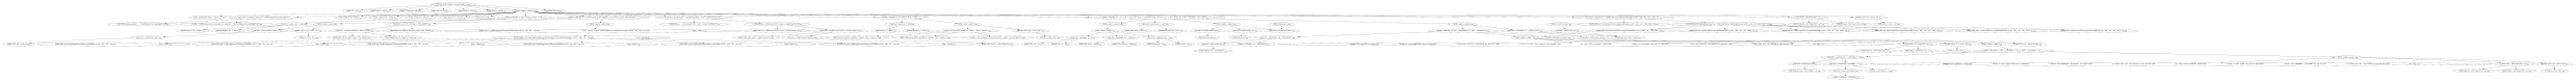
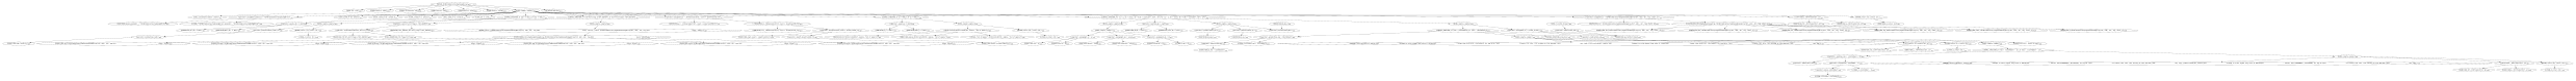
  digraph {
    fontname="JetBrains Mono"
    node [fontname="JetBrains Mono"]
    edge [fontname="JetBrains Mono"]
    n1 [label=<(METHOD,TIFFWriteDirectoryTagSlong8Array)<SUB>1611</SUB>>]
    n2 [label=<(PARAM,TIFF *tif)<SUB>1611</SUB>>]
    n3 [label=<(PARAM,uint32_t *ndir)<SUB>1611</SUB>>]
    n4 [label=<(PARAM,TIFFDirEntry *dir)<SUB>1612</SUB>>]
    n5 [label=<(PARAM,uint16_t tag)<SUB>1612</SUB>>]
    n6 [label=<(PARAM,uint32_t count)<SUB>1613</SUB>>]
    n7 [label=<(PARAM,int64_t *value)<SUB>1613</SUB>>]
    n8 [label=<(BLOCK,&lt;empty&gt;,&lt;empty&gt;)<SUB>1614</SUB>>]
    n9 [label=<(METHOD_RETURN,int)<SUB>1611</SUB>>]
    n10 [label=<(LOCAL,constchar[] module: char[])<SUB>1615</SUB>>]
    n11 [label=<(&lt;operator&gt;.assignment,module[] = &quot;TIFFWriteDirectoryTagSlong8Array&quot;)<SUB>1615</SUB>>]
    n12 [label=<(LOCAL,int64_t* ma: int64_t)<SUB>1616</SUB>>]
    n13 [label=<(LOCAL,uint32_t mb: uint32_t)<SUB>1617</SUB>>]
    n14 [label=<(LOCAL,int32_t* p: int32_t)<SUB>1618</SUB>>]
    n15 [label=<(LOCAL,int32_t* q: int32_t)<SUB>1619</SUB>>]
    n16 [label=<(LOCAL,int o: int)<SUB>1620</SUB>>]
    n17 [label=<(CONTROL_STRUCTURE,if (dir == NULL),if (dir == NULL))<SUB>1623</SUB>>]
    n18 [label=<(CONTROL_STRUCTURE,if (tif-&gt;tif_flags &amp; TIFF_BIGTIFF),if (tif-&gt;tif_flags &amp; TIFF_BIGTIFF))<SUB>1629</SUB>>]
    n19 [label=<(&lt;operator&gt;.assignment,p = _TIFFmallocExt(tif, count * sizeof(uint32_t)))<SUB>1637</SUB>>]
    n20 [label=<(CONTROL_STRUCTURE,if (p == NULL),if (p == NULL))<SUB>1638</SUB>>]
    n21 [label=<(CONTROL_STRUCTURE,for (q = p, ma = value, mb = 0;mb &lt; count;ma++, mb++, q++),for (q = p, ma = value, mb = 0;mb &lt; count;ma++, mb++, q++))<SUB>1644</SUB>>]
    n22 [label=<(&lt;operator&gt;.assignment,o = TIFFWriteDirectoryTagCheckedSlongArray(tif, ndir, dir, tag, count, p))<SUB>1669</SUB>>]
    n23 [label=<(_TIFFfreeExt,_TIFFfreeExt(tif, p))<SUB>1670</SUB>>]
    n24 [label=<(RETURN,return (o);,return (o);)<SUB>1672</SUB>>]
    n25 [label=<(IDENTIFIER,module,module[] = &quot;TIFFWriteDirectoryTagSlong8Array&quot;)<SUB>1615</SUB>>]
    n26 [label=<(LITERAL,&quot;TIFFWriteDirectoryTagSlong8Array&quot;,module[] = &quot;TIFFWriteDirectoryTagSlong8Array&quot;)<SUB>1615</SUB>>]
    n27 [label=<(&lt;operator&gt;.equals,dir == NULL)<SUB>1623</SUB>>]
    n28 [label=<(BLOCK,&lt;empty&gt;,&lt;empty&gt;)<SUB>1624</SUB>>]
    n29 [label=<(&lt;operator&gt;.and,tif-&gt;tif_flags &amp; TIFF_BIGTIFF)<SUB>1629</SUB>>]
    n30 [label=<(BLOCK,&lt;empty&gt;,&lt;empty&gt;)<SUB>1630</SUB>>]
    n31 [label=<(IDENTIFIER,p,p = _TIFFmallocExt(tif, count * sizeof(uint32_t)))<SUB>1637</SUB>>]
    n32 [label=<(_TIFFmallocExt,_TIFFmallocExt(tif, count * sizeof(uint32_t)))<SUB>1637</SUB>>]
    n33 [label=<(&lt;operator&gt;.equals,p == NULL)<SUB>1638</SUB>>]
    n34 [label=<(BLOCK,&lt;empty&gt;,&lt;empty&gt;)<SUB>1639</SUB>>]
    n35 [label=<(BLOCK,&lt;empty&gt;,&lt;empty&gt;)<SUB>1644</SUB>>]
    n36 [label=<(&lt;operator&gt;.lessThan,mb &lt; count)<SUB>1644</SUB>>]
    n37 [label=<(BLOCK,&lt;empty&gt;,&lt;empty&gt;)<SUB>1644</SUB>>]
    n38 [label=<(BLOCK,&lt;empty&gt;,&lt;empty&gt;)<SUB>1645</SUB>>]
    n39 [label=<(IDENTIFIER,o,o = TIFFWriteDirectoryTagCheckedSlongArray(tif, ndir, dir, tag, count, p))<SUB>1669</SUB>>]
    n40 [label=<(TIFFWriteDirectoryTagCheckedSlongArray,TIFFWriteDirectoryTagCheckedSlongArray(tif, ndir, dir, tag, count, p))<SUB>1669</SUB>>]
    n41 [label=<(IDENTIFIER,tif,_TIFFfreeExt(tif, p))<SUB>1670</SUB>>]
    n42 [label=<(IDENTIFIER,p,_TIFFfreeExt(tif, p))<SUB>1670</SUB>>]
    n43 [label=<(IDENTIFIER,o,return (o);)<SUB>1672</SUB>>]
    n44 [label=<(IDENTIFIER,dir,dir == NULL)<SUB>1623</SUB>>]
    n45 [label=<(IDENTIFIER,NULL,dir == NULL)<SUB>1623</SUB>>]
    n46 [label=<(&lt;operator&gt;.postIncrement,(*ndir)++)<SUB>1625</SUB>>]
    n47 [label=<(RETURN,return (1);,return (1);)<SUB>1626</SUB>>]
    n48 [label=<(&lt;operator&gt;.indirection,*ndir)<SUB>1625</SUB>>]
    n49 [label=<(LITERAL,1,return (1);)<SUB>1626</SUB>>]
    n50 [label=<(IDENTIFIER,ndir,(*ndir)++)<SUB>1625</SUB>>]
    n51 [label=<(&lt;operator&gt;.indirectFieldAccess,tif-&gt;tif_flags)<SUB>1629</SUB>>]
    n52 [label=<(IDENTIFIER,TIFF_BIGTIFF,tif-&gt;tif_flags &amp; TIFF_BIGTIFF)<SUB>1629</SUB>>]
    n53 [label=<(RETURN,return (TIFFWriteDirectoryTagCheckedSlong8Array(tif, ndir, dir, tag,\012                                                        count, value));,return (TIFFWriteDirectoryTagCheckedSlong8Array(tif, ndir, dir, tag,\012                                                        count, value));)<SUB>1630</SUB>>]
    n54 [label=<(IDENTIFIER,tif,tif-&gt;tif_flags &amp; TIFF_BIGTIFF)<SUB>1629</SUB>>]
    n55 [label=<(FIELD_IDENTIFIER,tif_flags,tif_flags)<SUB>1629</SUB>>]
    n56 [label=<(TIFFWriteDirectoryTagCheckedSlong8Array,TIFFWriteDirectoryTagCheckedSlong8Array(tif, ndir, dir, tag,\012                                                        count, value))<SUB>1630</SUB>>]
    n57 [label=<(IDENTIFIER,tif,TIFFWriteDirectoryTagCheckedSlong8Array(tif, ndir, dir, tag,\012                                                        count, value))<SUB>1630</SUB>>]
    n58 [label=<(IDENTIFIER,ndir,TIFFWriteDirectoryTagCheckedSlong8Array(tif, ndir, dir, tag,\012                                                        count, value))<SUB>1630</SUB>>]
    n59 [label=<(IDENTIFIER,dir,TIFFWriteDirectoryTagCheckedSlong8Array(tif, ndir, dir, tag,\012                                                        count, value))<SUB>1630</SUB>>]
    n60 [label=<(IDENTIFIER,tag,TIFFWriteDirectoryTagCheckedSlong8Array(tif, ndir, dir, tag,\012                                                        count, value))<SUB>1630</SUB>>]
    n61 [label=<(IDENTIFIER,count,TIFFWriteDirectoryTagCheckedSlong8Array(tif, ndir, dir, tag,\012                                                        count, value))<SUB>1631</SUB>>]
    n62 [label=<(IDENTIFIER,value,TIFFWriteDirectoryTagCheckedSlong8Array(tif, ndir, dir, tag,\012                                                        count, value))<SUB>1631</SUB>>]
    n63 [label=<(IDENTIFIER,tif,_TIFFmallocExt(tif, count * sizeof(uint32_t)))<SUB>1637</SUB>>]
    n64 [label=<(&lt;operator&gt;.multiplication,count * sizeof(uint32_t))<SUB>1637</SUB>>]
    n65 [label=<(IDENTIFIER,count,count * sizeof(uint32_t))<SUB>1637</SUB>>]
    n66 [label=<(&lt;operator&gt;.sizeOf,sizeof(uint32_t))<SUB>1637</SUB>>]
    n67 [label=<(IDENTIFIER,uint32_t,sizeof(uint32_t))<SUB>1637</SUB>>]
    n68 [label=<(IDENTIFIER,p,p == NULL)<SUB>1638</SUB>>]
    n69 [label=<(IDENTIFIER,NULL,p == NULL)<SUB>1638</SUB>>]
    n70 [label=<(TIFFErrorExtR,TIFFErrorExtR(tif, module, &quot;Out of memory&quot;))<SUB>1640</SUB>>]
    n71 [label=<(RETURN,return (0);,return (0);)<SUB>1641</SUB>>]
    n72 [label=<(IDENTIFIER,tif,TIFFErrorExtR(tif, module, &quot;Out of memory&quot;))<SUB>1640</SUB>>]
    n73 [label=<(IDENTIFIER,module,TIFFErrorExtR(tif, module, &quot;Out of memory&quot;))<SUB>1640</SUB>>]
    n74 [label=<(LITERAL,&quot;Out of memory&quot;,TIFFErrorExtR(tif, module, &quot;Out of memory&quot;))<SUB>1640</SUB>>]
    n75 [label=<(LITERAL,0,return (0);)<SUB>1641</SUB>>]
    n76 [label=<(BLOCK,&lt;empty&gt;,&lt;empty&gt;)<SUB>1644</SUB>>]
    n77 [label=<(IDENTIFIER,mb,mb &lt; count)<SUB>1644</SUB>>]
    n78 [label=<(IDENTIFIER,count,mb &lt; count)<SUB>1644</SUB>>]
    n79 [label=<(&lt;operator&gt;.postIncrement,ma++)<SUB>1644</SUB>>]
    n80 [label=<(&lt;operator&gt;.postIncrement,mb++)<SUB>1644</SUB>>]
    n81 [label=<(&lt;operator&gt;.postIncrement,q++)<SUB>1644</SUB>>]
    n82 [label=<(CONTROL_STRUCTURE,if (*ma &gt; (2147483647)),if (*ma &gt; (2147483647)))<SUB>1646</SUB>>]
    n83 [label=<(&lt;operator&gt;.assignment,*q = (int32_t)(*ma))<SUB>1666</SUB>>]
    n84 [label=<(&lt;operator&gt;.assignment,q = p)<SUB>1644</SUB>>]
    n85 [label=<(&lt;operator&gt;.assignment,ma = value)<SUB>1644</SUB>>]
    n86 [label=<(&lt;operator&gt;.assignment,mb = 0)<SUB>1644</SUB>>]
    n87 [label=<(IDENTIFIER,q,q = p)<SUB>1644</SUB>>]
    n88 [label=<(IDENTIFIER,p,q = p)<SUB>1644</SUB>>]
    n89 [label=<(IDENTIFIER,ma,ma = value)<SUB>1644</SUB>>]
    n90 [label=<(IDENTIFIER,value,ma = value)<SUB>1644</SUB>>]
    n91 [label=<(IDENTIFIER,mb,mb = 0)<SUB>1644</SUB>>]
    n92 [label=<(LITERAL,0,mb = 0)<SUB>1344</SUB>>]
    n93 [label=<(IDENTIFIER,ma,ma++)<SUB>1644</SUB>>]
    n94 [label=<(IDENTIFIER,q,q++)<SUB>1644</SUB>>]
    n95 [label=<(IDENTIFIER,mb,mb++)<SUB>1644</SUB>>]
    n96 [label=<(&lt;operator&gt;.greaterThan,*ma &gt; (2147483647))<SUB>1646</SUB>>]
    n97 [label=<(BLOCK,&lt;empty&gt;,&lt;empty&gt;)<SUB>1647</SUB>>]
    n98 [label=<(CONTROL_STRUCTURE,else,else)<SUB>1656</SUB>>]
    n99 [label=<(&lt;operator&gt;.indirection,*q)<SUB>1666</SUB>>]
    n100 [label=<(IDENTIFIER,ma,(int32_t)(*ma))<SUB>1666</SUB>>]
    n101 [label=<(&lt;operator&gt;.indirection,*ma)<SUB>1646</SUB>>]
    n102 [label=<(LITERAL,2147483647,*ma &gt; (2147483647))<SUB>1646</SUB>>]
    n103 [label=<(UNKNOWN,TIFFErrorExtR(tif, module,\012                          &quot;Attempt to write signed long value %&quot; PRIi64\012                          &quot; larger than 0x7FFFFFFF (2147483647) for tag %d in &quot;\012                          &quot;Classic TIFF file. TIFF writing to file aborted&quot;,\012                          *ma, tag);,TIFFErrorExtR(tif, module,\012                          &quot;Attempt to write signed long value %&quot; PRIi64\012                          &quot; larger than 0x7FFFFFFF (2147483647) for tag %d in &quot;\012                          &quot;Classic TIFF file. TIFF writing to file aborted&quot;,\012                          *ma, tag);)<SUB>1648</SUB>>]
    n104 [label=<(_TIFFfreeExt,_TIFFfreeExt(tif, p))<SUB>1653</SUB>>]
    n105 [label=<(RETURN,return (0);,return (0);)<SUB>1654</SUB>>]
    n106 [label=<(BLOCK,&lt;empty&gt;,&lt;empty&gt;)<SUB>1656</SUB>>]
    n107 [label=<(IDENTIFIER,ma,*ma &gt; (2147483647))<SUB>1646</SUB>>]
    n108 [label=<(IDENTIFIER,tif,_TIFFfreeExt(tif, p))<SUB>1653</SUB>>]
    n109 [label=<(IDENTIFIER,p,_TIFFfreeExt(tif, p))<SUB>1653</SUB>>]
    n110 [label=<(LITERAL,0,return (0);)<SUB>1654</SUB>>]
    n111 [label=<(CONTROL_STRUCTURE,if (*ma &lt; (-2147483647 - 1)),if (*ma &lt; (-2147483647 - 1)))<SUB>1656</SUB>>]
    n112 [label=<(&lt;operator&gt;.lessThan,*ma &lt; (-2147483647 - 1))<SUB>1656</SUB>>]
    n113 [label=<(BLOCK,&lt;empty&gt;,&lt;empty&gt;)<SUB>1657</SUB>>]
    n114 [label=<(&lt;operator&gt;.indirection,*ma)<SUB>1656</SUB>>]
    n115 [label=<(&lt;operator&gt;.subtraction,-2147483647 - 1)<SUB>1656</SUB>>]
    n116 [label=<(UNKNOWN,TIFFErrorExtR(tif, module,\012                          &quot;Attempt to write signed long value %&quot; PRIi64\012                          &quot; smaller than 0x80000000 (-2147483648) for tag %d &quot;\012                          &quot;in Classic TIFF file. TIFF writing to file aborted&quot;,\012                          *ma, tag);,TIFFErrorExtR(tif, module,\012                          &quot;Attempt to write signed long value %&quot; PRIi64\012                          &quot; smaller than 0x80000000 (-2147483648) for tag %d &quot;\012                          &quot;in Classic TIFF file. TIFF writing to file aborted&quot;,\012                          *ma, tag);)<SUB>1658</SUB>>]
    n117 [label=<(_TIFFfreeExt,_TIFFfreeExt(tif, p))<SUB>1663</SUB>>]
    n118 [label=<(RETURN,return (0);,return (0);)<SUB>1664</SUB>>]
-   n119 [label=<(IDENTIFIER,ma,*ma &lt; (-2147483647 - 1))<SUB>1656</SUB>>]
    n120 [label=<(&lt;operator&gt;.minus,-2147483647)<SUB>1656</SUB>>]
    n121 [label=<(LITERAL,1,-2147483647 - 1)<SUB>1656</SUB>>]
    n122 [label=<(LITERAL,2147483647,-2147483647)<SUB>1656</SUB>>]
    n123 [label=<(IDENTIFIER,tif,_TIFFfreeExt(tif, p))<SUB>1663</SUB>>]
    n124 [label=<(IDENTIFIER,p,_TIFFfreeExt(tif, p))<SUB>1663</SUB>>]
    n125 [label=<(LITERAL,0,return (0);)<SUB>1664</SUB>>]
    n126 [label=<(IDENTIFIER,q,*q = (int32_t)(*ma))<SUB>1666</SUB>>]
    n127 [label=<(int32_t,(int32_t)(*ma))<SUB>1666</SUB>>]
    n128 [label=<(&lt;operator&gt;.indirection,*ma)<SUB>1666</SUB>>]
    n129 [label=<(IDENTIFIER,tif,TIFFWriteDirectoryTagCheckedSlongArray(tif, ndir, dir, tag, count, p))<SUB>1669</SUB>>]
    n130 [label=<(IDENTIFIER,ndir,TIFFWriteDirectoryTagCheckedSlongArray(tif, ndir, dir, tag, count, p))<SUB>1669</SUB>>]
    n131 [label=<(IDENTIFIER,dir,TIFFWriteDirectoryTagCheckedSlongArray(tif, ndir, dir, tag, count, p))<SUB>1669</SUB>>]
    n132 [label=<(IDENTIFIER,tag,TIFFWriteDirectoryTagCheckedSlongArray(tif, ndir, dir, tag, count, p))<SUB>1669</SUB>>]
    n133 [label=<(IDENTIFIER,count,TIFFWriteDirectoryTagCheckedSlongArray(tif, ndir, dir, tag, count, p))<SUB>1669</SUB>>]
    n134 [label=<(IDENTIFIER,p,TIFFWriteDirectoryTagCheckedSlongArray(tif, ndir, dir, tag, count, p))<SUB>1669</SUB>>]
    n1 -> n2
    n1 -> n3
    n1 -> n4
    n1 -> n5
    n1 -> n6
    n1 -> n7
    n1 -> n8
    n1 -> n9
    n8 -> n10
    n8 -> n11
    n8 -> n12
    n8 -> n13
    n8 -> n14
    n8 -> n15
    n8 -> n16
    n8 -> n17
    n8 -> n18
    n8 -> n19
    n8 -> n20
    n8 -> n21
    n8 -> n22
    n8 -> n23
    n8 -> n24
    n11 -> n25
    n11 -> n26
    n17 -> n27
    n17 -> n28
    n18 -> n29
    n18 -> n30
    n19 -> n31
    n19 -> n32
    n20 -> n33
    n20 -> n34
    n21 -> n35
    n21 -> n36
    n21 -> n37
    n21 -> n38
    n22 -> n39
    n22 -> n40
    n23 -> n41
    n23 -> n42
    n24 -> n43
    n27 -> n44
    n27 -> n45
    n28 -> n46
    n28 -> n47
    n29 -> n51
    n29 -> n52
    n30 -> n53
    n32 -> n63
    n32 -> n64
    n33 -> n68
    n33 -> n69
    n34 -> n70
    n34 -> n71
    n35 -> n76
    n36 -> n77
    n36 -> n78
    n37 -> n79
    n37 -> n80
    n37 -> n81
    n38 -> n82
    n38 -> n83
    n40 -> n129
    n40 -> n130
    n40 -> n131
    n40 -> n132
    n40 -> n133
    n40 -> n134
    n46 -> n48
    n47 -> n49
    n48 -> n50
    n51 -> n54
    n51 -> n55
    n53 -> n56
    n56 -> n57
    n56 -> n58
    n56 -> n59
    n56 -> n60
    n56 -> n61
    n56 -> n62
    n64 -> n65
    n64 -> n66
    n66 -> n67
    n70 -> n72
    n70 -> n73
    n70 -> n74
    n71 -> n75
    n76 -> n84
    n76 -> n85
    n76 -> n86
    n79 -> n93
    n81 -> n94
    n82 -> n96
    n82 -> n97
    n82 -> n98
    n83 -> n99
    n83 -> n100
    n84 -> n87
    n84 -> n88
    n85 -> n89
    n85 -> n90
    n86 -> n91
    n86 -> n92
    n95 -> n80
    n96 -> n101
    n96 -> n102
    n97 -> n103
    n97 -> n104
    n97 -> n105
    n98 -> n106
    n99 -> n126
    n101 -> n107
    n104 -> n108
    n104 -> n109
    n105 -> n110
    n106 -> n111
    n111 -> n112
    n111 -> n113
    n112 -> n114
    n112 -> n115
    n113 -> n116
    n113 -> n117
    n113 -> n118
-   n114 -> n119
    n115 -> n120
    n115 -> n121
    n117 -> n123
    n117 -> n124
    n118 -> n125
    n120 -> n122
    n127 -> n128
    n128 -> n100
  }
